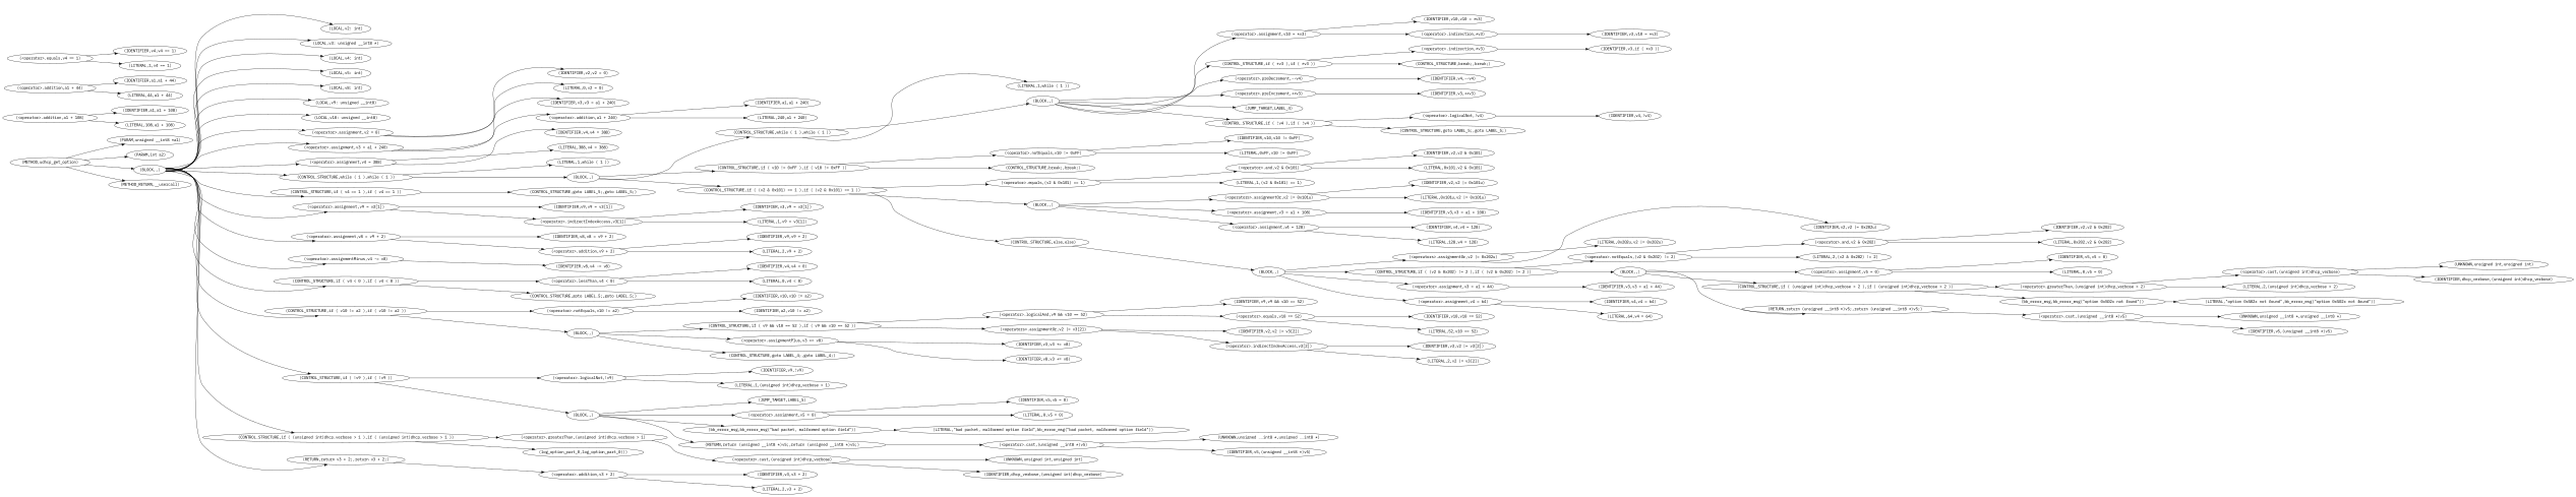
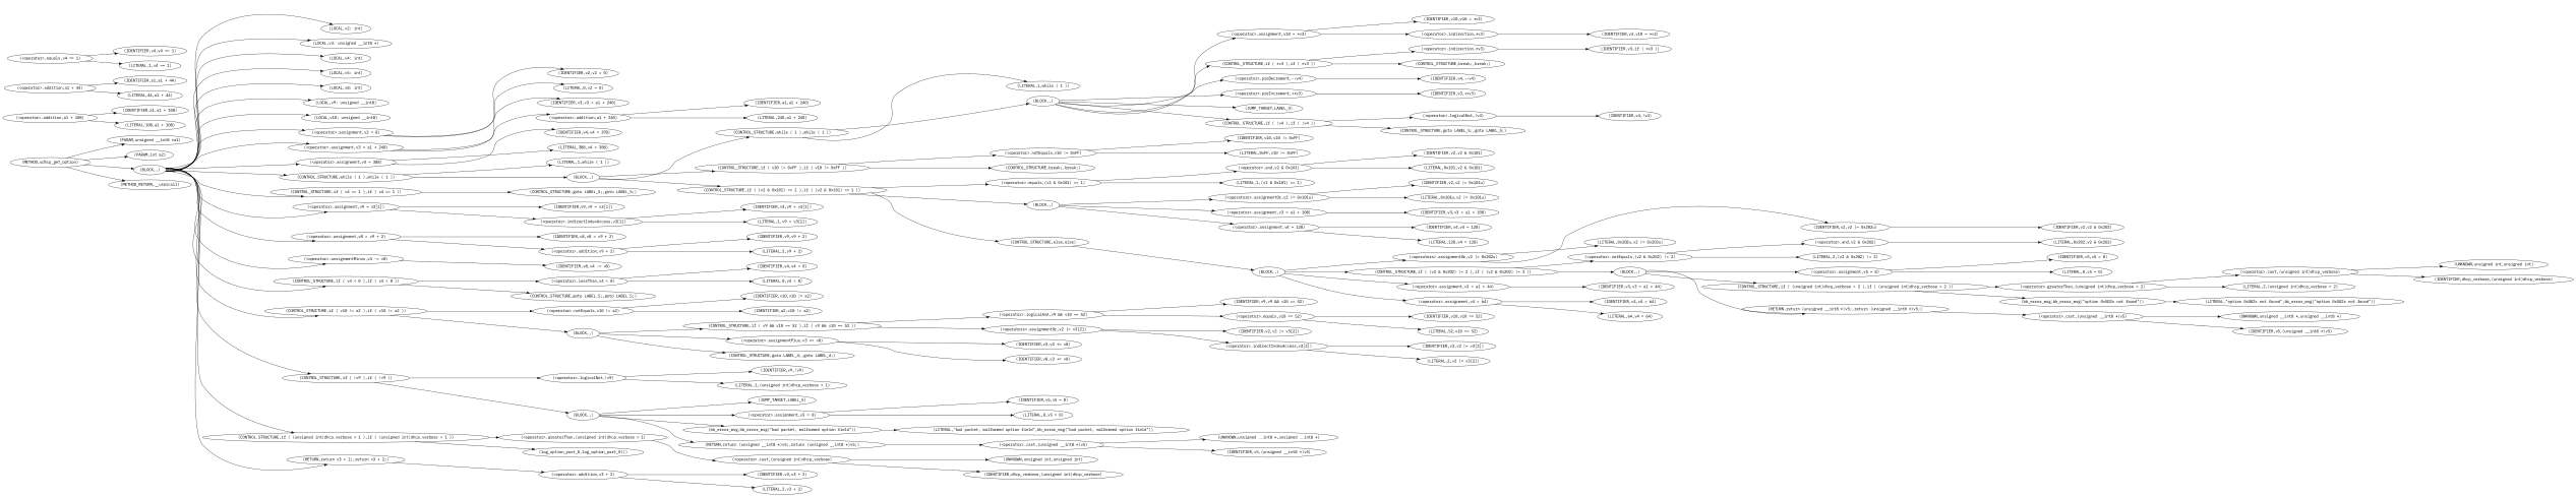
  digraph {
    fontname="IBM Plex Mono"
    rankdir=LR
    node [fontname="IBM Plex Mono"]
    edge [fontname="IBM Plex Mono"]
    n1 [label="(METHOD,udhcp_get_option)"]
    n2 [label="(PARAM,unsigned __int8 *a1)"]
    n3 [label="(PARAM,int a2)"]
    n4 [label="(BLOCK,,)"]
    n5 [label="(METHOD_RETURN,__usercall)"]
    n6 [label="(LOCAL,v2: int)"]
    n7 [label="(LOCAL,v3: unsigned __int8 *)"]
    n8 [label="(LOCAL,v4: int)"]
    n9 [label="(LOCAL,v5: int)"]
    n10 [label="(LOCAL,v8: int)"]
    n11 [label="(LOCAL,v9: unsigned __int8)"]
    n12 [label="(LOCAL,v10: unsigned __int8)"]
    n13 [label="(<operator>.assignment,v2 = 0)"]
    n14 [label="(<operator>.assignment,v3 = a1 + 240)"]
    n15 [label="(<operator>.assignment,v4 = 388)"]
    n16 [label="(CONTROL_STRUCTURE,while ( 1 ),while ( 1 ))"]
    n17 [label="(CONTROL_STRUCTURE,if ( v4 == 1 ),if ( v4 == 1 ))"]
    n18 [label="(<operator>.assignment,v9 = v3[1])"]
    n19 [label="(<operator>.assignment,v8 = v9 + 2)"]
    n20 [label="(<operator>.assignmentMinus,v4 -= v8)"]
    n21 [label="(CONTROL_STRUCTURE,if ( v4 < 0 ),if ( v4 < 0 ))"]
    n22 [label="(CONTROL_STRUCTURE,if ( v10 != a2 ),if ( v10 != a2 ))"]
    n23 [label="(CONTROL_STRUCTURE,if ( !v9 ),if ( !v9 ))"]
    n24 [label="(CONTROL_STRUCTURE,if ( (unsigned int)dhcp_verbose > 1 ),if ( (unsigned int)dhcp_verbose > 1 ))"]
    n25 [label="(RETURN,return v3 + 2;,return v3 + 2;)"]
    n26 [label="(IDENTIFIER,v2,v2 = 0)"]
    n27 [label="(LITERAL,0,v2 = 0)"]
    n28 [label="(IDENTIFIER,v3,v3 = a1 + 240)"]
    n29 [label="(<operator>.addition,a1 + 240)"]
-   n30 [label="(IDENTIFIER,v4,v4 = 388)"]
+   n30 [label="(IDENTIFIER,v4,v4 = 378)"]
    n31 [label="(LITERAL,388,v4 = 388)"]
    n32 [label="(LITERAL,1,while ( 1 ))"]
    n33 [label="(BLOCK,,)"]
    n34 [label="(CONTROL_STRUCTURE,goto LABEL_5;,goto LABEL_5;)"]
    n35 [label="(IDENTIFIER,v9,v9 = v3[1])"]
    n36 [label="(<operator>.indirectIndexAccess,v3[1])"]
    n37 [label="(IDENTIFIER,v8,v8 = v9 + 2)"]
    n38 [label="(<operator>.addition,v9 + 2)"]
    n39 [label="(IDENTIFIER,v8,v4 -= v8)"]
    n40 [label="(<operator>.lessThan,v4 < 0)"]
    n41 [label="(CONTROL_STRUCTURE,goto LABEL_5;,goto LABEL_5;)"]
    n42 [label="(<operator>.notEquals,v10 != a2)"]
    n43 [label="(BLOCK,,)"]
    n44 [label="(<operator>.logicalNot,!v9)"]
    n45 [label="(BLOCK,,)"]
    n46 [label="(<operator>.greaterThan,(unsigned int)dhcp_verbose > 1)"]
    n47 [label="(log_option_part_0,log_option_part_0())"]
    n48 [label="(<operator>.addition,v3 + 2)"]
    n49 [label="(IDENTIFIER,a1,a1 + 240)"]
    n50 [label="(LITERAL,240,a1 + 240)"]
    n51 [label="(CONTROL_STRUCTURE,while ( 1 ),while ( 1 ))"]
    n52 [label="(CONTROL_STRUCTURE,if ( v10 != 0xFF ),if ( v10 != 0xFF ))"]
    n53 [label="(CONTROL_STRUCTURE,if ( (v2 & 0x101) == 1 ),if ( (v2 & 0x101) == 1 ))"]
    n54 [label="(LITERAL,1,while ( 1 ))"]
    n55 [label="(BLOCK,,)"]
    n56 [label="(<operator>.notEquals,v10 != 0xFF)"]
    n57 [label="(CONTROL_STRUCTURE,break;,break;)"]
    n58 [label="(<operator>.equals,(v2 & 0x101) == 1)"]
    n59 [label="(BLOCK,,)"]
    n60 [label="(CONTROL_STRUCTURE,else,else)"]
    n61 [label="(<operator>.assignment,v10 = *v3)"]
    n62 [label="(CONTROL_STRUCTURE,if ( *v3 ),if ( *v3 ))"]
    n63 [label="(<operator>.preDecrement,--v4)"]
    n64 [label="(<operator>.preIncrement,++v3)"]
    n65 [label="(JUMP_TARGET,LABEL_4)"]
    n66 [label="(CONTROL_STRUCTURE,if ( !v4 ),if ( !v4 ))"]
    n67 [label="(IDENTIFIER,v10,v10 = *v3)"]
    n68 [label="(<operator>.indirection,*v3)"]
    n69 [label="(<operator>.indirection,*v3)"]
    n70 [label="(CONTROL_STRUCTURE,break;,break;)"]
    n71 [label="(IDENTIFIER,v4,--v4)"]
    n72 [label="(IDENTIFIER,v3,++v3)"]
    n73 [label="(<operator>.logicalNot,!v4)"]
    n74 [label="(CONTROL_STRUCTURE,goto LABEL_5;,goto LABEL_5;)"]
    n75 [label="(IDENTIFIER,v3,v10 = *v3)"]
    n76 [label="(IDENTIFIER,v3,if ( *v3 ))"]
    n77 [label="(IDENTIFIER,v4,!v4)"]
    n78 [label="(IDENTIFIER,v10,v10 != 0xFF)"]
    n79 [label="(LITERAL,0xFF,v10 != 0xFF)"]
    n80 [label="(<operator>.and,v2 & 0x101)"]
    n81 [label="(LITERAL,1,(v2 & 0x101) == 1)"]
    n82 [label="(<operators>.assignmentOr,v2 |= 0x101u)"]
    n83 [label="(<operator>.assignment,v3 = a1 + 108)"]
    n84 [label="(<operator>.assignment,v4 = 128)"]
    n85 [label="(BLOCK,,)"]
    n86 [label="(IDENTIFIER,v2,v2 & 0x101)"]
    n87 [label="(LITERAL,0x101,v2 & 0x101)"]
    n88 [label="(IDENTIFIER,v2,v2 |= 0x101u)"]
    n89 [label="(LITERAL,0x101u,v2 |= 0x101u)"]
    n90 [label="(IDENTIFIER,v3,v3 = a1 + 108)"]
    n91 [label="(IDENTIFIER,v4,v4 = 128)"]
    n92 [label="(LITERAL,128,v4 = 128)"]
    n93 [label="(<operator>.addition,a1 + 108)"]
    n94 [label="(IDENTIFIER,a1,a1 + 108)"]
    n95 [label="(LITERAL,108,a1 + 108)"]
    n96 [label="(CONTROL_STRUCTURE,if ( (v2 & 0x202) != 2 ),if ( (v2 & 0x202) != 2 ))"]
    n97 [label="(<operators>.assignmentOr,v2 |= 0x202u)"]
    n98 [label="(<operator>.assignment,v3 = a1 + 44)"]
    n99 [label="(<operator>.assignment,v4 = 64)"]
    n100 [label="(<operator>.notEquals,(v2 & 0x202) != 2)"]
    n101 [label="(BLOCK,,)"]
    n102 [label="(IDENTIFIER,v2,v2 |= 0x202u)"]
    n103 [label="(LITERAL,0x202u,v2 |= 0x202u)"]
    n104 [label="(IDENTIFIER,v3,v3 = a1 + 44)"]
    n105 [label="(IDENTIFIER,v4,v4 = 64)"]
    n106 [label="(LITERAL,64,v4 = 64)"]
    n107 [label="(<operator>.and,v2 & 0x202)"]
    n108 [label="(LITERAL,2,(v2 & 0x202) != 2)"]
    n109 [label="(<operator>.assignment,v5 = 0)"]
    n110 [label="(CONTROL_STRUCTURE,if ( (unsigned int)dhcp_verbose > 2 ),if ( (unsigned int)dhcp_verbose > 2 ))"]
    n111 [label="(RETURN,return (unsigned __int8 *)v5;,return (unsigned __int8 *)v5;)"]
    n112 [label="(IDENTIFIER,v2,v2 & 0x202)"]
    n113 [label="(LITERAL,0x202,v2 & 0x202)"]
    n114 [label="(IDENTIFIER,v5,v5 = 0)"]
    n115 [label="(LITERAL,0,v5 = 0)"]
    n116 [label="(<operator>.greaterThan,(unsigned int)dhcp_verbose > 2)"]
    n117 [label="(bb_error_msg,bb_error_msg(\"option 0x%02x not found\"))"]
    n118 [label="(<operator>.cast,(unsigned __int8 *)v5)"]
    n119 [label="(<operator>.cast,(unsigned int)dhcp_verbose)"]
    n120 [label="(LITERAL,2,(unsigned int)dhcp_verbose > 2)"]
    n121 [label="(LITERAL,\"option 0x%02x not found\",bb_error_msg(\"option 0x%02x not found\"))"]
    n122 [label="(UNKNOWN,unsigned int,unsigned int)"]
    n123 [label="(IDENTIFIER,dhcp_verbose,(unsigned int)dhcp_verbose)"]
    n124 [label="(UNKNOWN,unsigned __int8 *,unsigned __int8 *)"]
    n125 [label="(IDENTIFIER,v5,(unsigned __int8 *)v5)"]
    n126 [label="(<operator>.addition,a1 + 44)"]
    n127 [label="(IDENTIFIER,a1,a1 + 44)"]
    n128 [label="(LITERAL,44,a1 + 44)"]
    n129 [label="(<operator>.equals,v4 == 1)"]
    n130 [label="(IDENTIFIER,v4,v4 == 1)"]
    n131 [label="(LITERAL,1,v4 == 1)"]
    n132 [label="(IDENTIFIER,v3,v9 = v3[1])"]
    n133 [label="(LITERAL,1,v9 = v3[1])"]
    n134 [label="(IDENTIFIER,v9,v9 + 2)"]
    n135 [label="(LITERAL,2,v9 + 2)"]
    n136 [label="(IDENTIFIER,v4,v4 < 0)"]
    n137 [label="(LITERAL,0,v4 < 0)"]
    n138 [label="(IDENTIFIER,v10,v10 != a2)"]
    n139 [label="(IDENTIFIER,a2,v10 != a2)"]
    n140 [label="(CONTROL_STRUCTURE,if ( v9 && v10 == 52 ),if ( v9 && v10 == 52 ))"]
    n141 [label="(<operator>.assignmentPlus,v3 += v8)"]
    n142 [label="(CONTROL_STRUCTURE,goto LABEL_4;,goto LABEL_4;)"]
    n143 [label="(<operator>.logicalAnd,v9 && v10 == 52)"]
    n144 [label="(<operators>.assignmentOr,v2 |= v3[2])"]
    n145 [label="(IDENTIFIER,v3,v3 += v8)"]
    n146 [label="(IDENTIFIER,v8,v3 += v8)"]
    n147 [label="(IDENTIFIER,v9,v9 && v10 == 52)"]
    n148 [label="(<operator>.equals,v10 == 52)"]
    n149 [label="(IDENTIFIER,v2,v2 |= v3[2])"]
    n150 [label="(<operator>.indirectIndexAccess,v3[2])"]
    n151 [label="(IDENTIFIER,v10,v10 == 52)"]
    n152 [label="(LITERAL,52,v10 == 52)"]
    n153 [label="(IDENTIFIER,v3,v2 |= v3[2])"]
    n154 [label="(LITERAL,2,v2 |= v3[2])"]
    n155 [label="(IDENTIFIER,v9,!v9)"]
    n156 [label="(LITERAL,1,(unsigned int)dhcp_verbose > 1)"]
    n157 [label="(JUMP_TARGET,LABEL_5)"]
    n158 [label="(<operator>.assignment,v5 = 0)"]
    n159 [label="(bb_error_msg,bb_error_msg(\"bad packet, malformed option field\"))"]
    n160 [label="(RETURN,return (unsigned __int8 *)v5;,return (unsigned __int8 *)v5;)"]
    n161 [label="(IDENTIFIER,v5,v5 = 0)"]
    n162 [label="(LITERAL,0,v5 = 0)"]
    n163 [label="(LITERAL,\"bad packet, malformed option field\",bb_error_msg(\"bad packet, malformed option field\"))"]
    n164 [label="(<operator>.cast,(unsigned __int8 *)v5)"]
    n165 [label="(UNKNOWN,unsigned __int8 *,unsigned __int8 *)"]
    n166 [label="(IDENTIFIER,v5,(unsigned __int8 *)v5)"]
    n167 [label="(<operator>.cast,(unsigned int)dhcp_verbose)"]
    n168 [label="(UNKNOWN,unsigned int,unsigned int)"]
    n169 [label="(IDENTIFIER,dhcp_verbose,(unsigned int)dhcp_verbose)"]
    n170 [label="(IDENTIFIER,v3,v3 + 2)"]
    n171 [label="(LITERAL,2,v3 + 2)"]
    n1 -> n2
    n1 -> n3
    n1 -> n4
    n1 -> n5
    n4 -> n6
    n4 -> n7
    n4 -> n8
    n4 -> n9
    n4 -> n10
    n4 -> n11
    n4 -> n12
    n4 -> n13
    n4 -> n14
    n4 -> n15
    n4 -> n16
    n4 -> n17
    n4 -> n18
    n4 -> n19
    n4 -> n20
    n4 -> n21
    n4 -> n22
    n4 -> n23
    n4 -> n24
    n4 -> n25
    n13 -> n26
    n13 -> n27
    n14 -> n28
    n14 -> n29
    n15 -> n30
    n15 -> n31
    n16 -> n32
    n16 -> n33
    n17 -> n34
    n18 -> n35
    n18 -> n36
    n19 -> n37
    n19 -> n38
    n20 -> n39
    n21 -> n40
    n21 -> n41
    n22 -> n42
    n22 -> n43
    n23 -> n44
    n23 -> n45
    n24 -> n46
    n24 -> n47
    n25 -> n48
    n29 -> n49
    n29 -> n50
    n33 -> n51
    n33 -> n52
    n33 -> n53
    n36 -> n132
    n36 -> n133
    n38 -> n134
    n38 -> n135
    n40 -> n136
    n40 -> n137
    n42 -> n138
    n42 -> n139
    n43 -> n140
    n43 -> n141
    n43 -> n142
    n44 -> n155
    n44 -> n156
    n45 -> n157
    n45 -> n158
    n45 -> n159
    n45 -> n160
    n46 -> n167
    n48 -> n170
    n48 -> n171
    n51 -> n54
    n51 -> n55
    n52 -> n56
    n52 -> n57
    n53 -> n58
    n53 -> n59
    n53 -> n60
    n55 -> n61
    n55 -> n62
    n55 -> n63
    n55 -> n64
    n55 -> n65
    n55 -> n66
    n56 -> n78
    n56 -> n79
    n58 -> n80
    n58 -> n81
    n59 -> n82
    n59 -> n83
    n59 -> n84
    n60 -> n85
    n61 -> n67
    n61 -> n68
    n62 -> n69
    n62 -> n70
    n63 -> n71
    n64 -> n72
    n66 -> n73
    n66 -> n74
    n68 -> n75
    n69 -> n76
    n73 -> n77
    n80 -> n86
    n80 -> n87
    n82 -> n88
    n82 -> n89
    n83 -> n90
    n84 -> n91
    n84 -> n92
    n85 -> n96
    n85 -> n97
    n85 -> n98
    n85 -> n99
    n93 -> n94
    n93 -> n95
    n96 -> n100
    n96 -> n101
    n97 -> n102
    n97 -> n103
    n98 -> n104
    n99 -> n105
    n99 -> n106
    n100 -> n107
    n100 -> n108
    n101 -> n109
    n101 -> n110
    n101 -> n111
-   n107 -> n112
+   n102 -> n112
    n107 -> n113
    n109 -> n114
    n109 -> n115
    n110 -> n116
    n110 -> n117
    n111 -> n118
    n116 -> n119
    n116 -> n120
    n117 -> n121
    n118 -> n124
    n118 -> n125
    n119 -> n122
    n119 -> n123
    n126 -> n127
    n126 -> n128
    n129 -> n130
    n129 -> n131
    n140 -> n143
    n140 -> n144
    n141 -> n145
    n141 -> n146
    n143 -> n147
    n143 -> n148
    n144 -> n149
    n144 -> n150
    n148 -> n151
    n148 -> n152
    n150 -> n153
    n150 -> n154
    n158 -> n161
    n158 -> n162
    n159 -> n163
    n160 -> n164
    n164 -> n165
    n164 -> n166
    n167 -> n168
    n167 -> n169
  }
